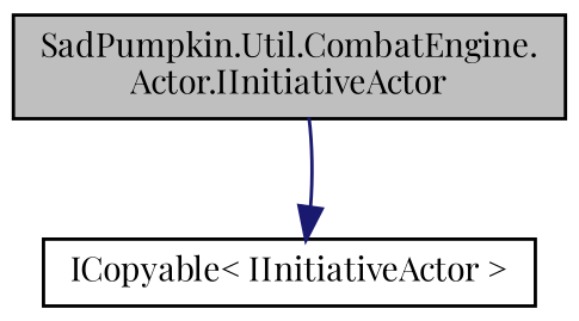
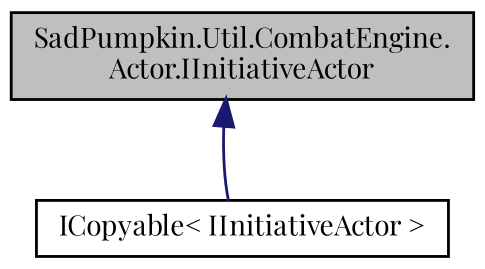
  digraph {
    fontname="Playfair Display"
    node [color=black fontname="Playfair Display" fontsize=10 shape=record style=filled]
    n1 [fillcolor=grey75 fontcolor=black height=0.2 label="SadPumpkin.Util.CombatEngine.\lActor.IInitiativeActor" width=0.4]
    n2 [fillcolor=white height=0.2 label="ICopyable\< IInitiativeActor \>" width=0.4]
-   n2 -> n1 [color=midnightblue dir=back fontname="Playfair Display" fontsize=10 labelfontname=Helvetica labelfontsize=10 style=solid]
+   n1 -> n2 [color=midnightblue dir=back fontname="Playfair Display" fontsize=10 labelfontname=Helvetica labelfontsize=10 style=solid]
  }
